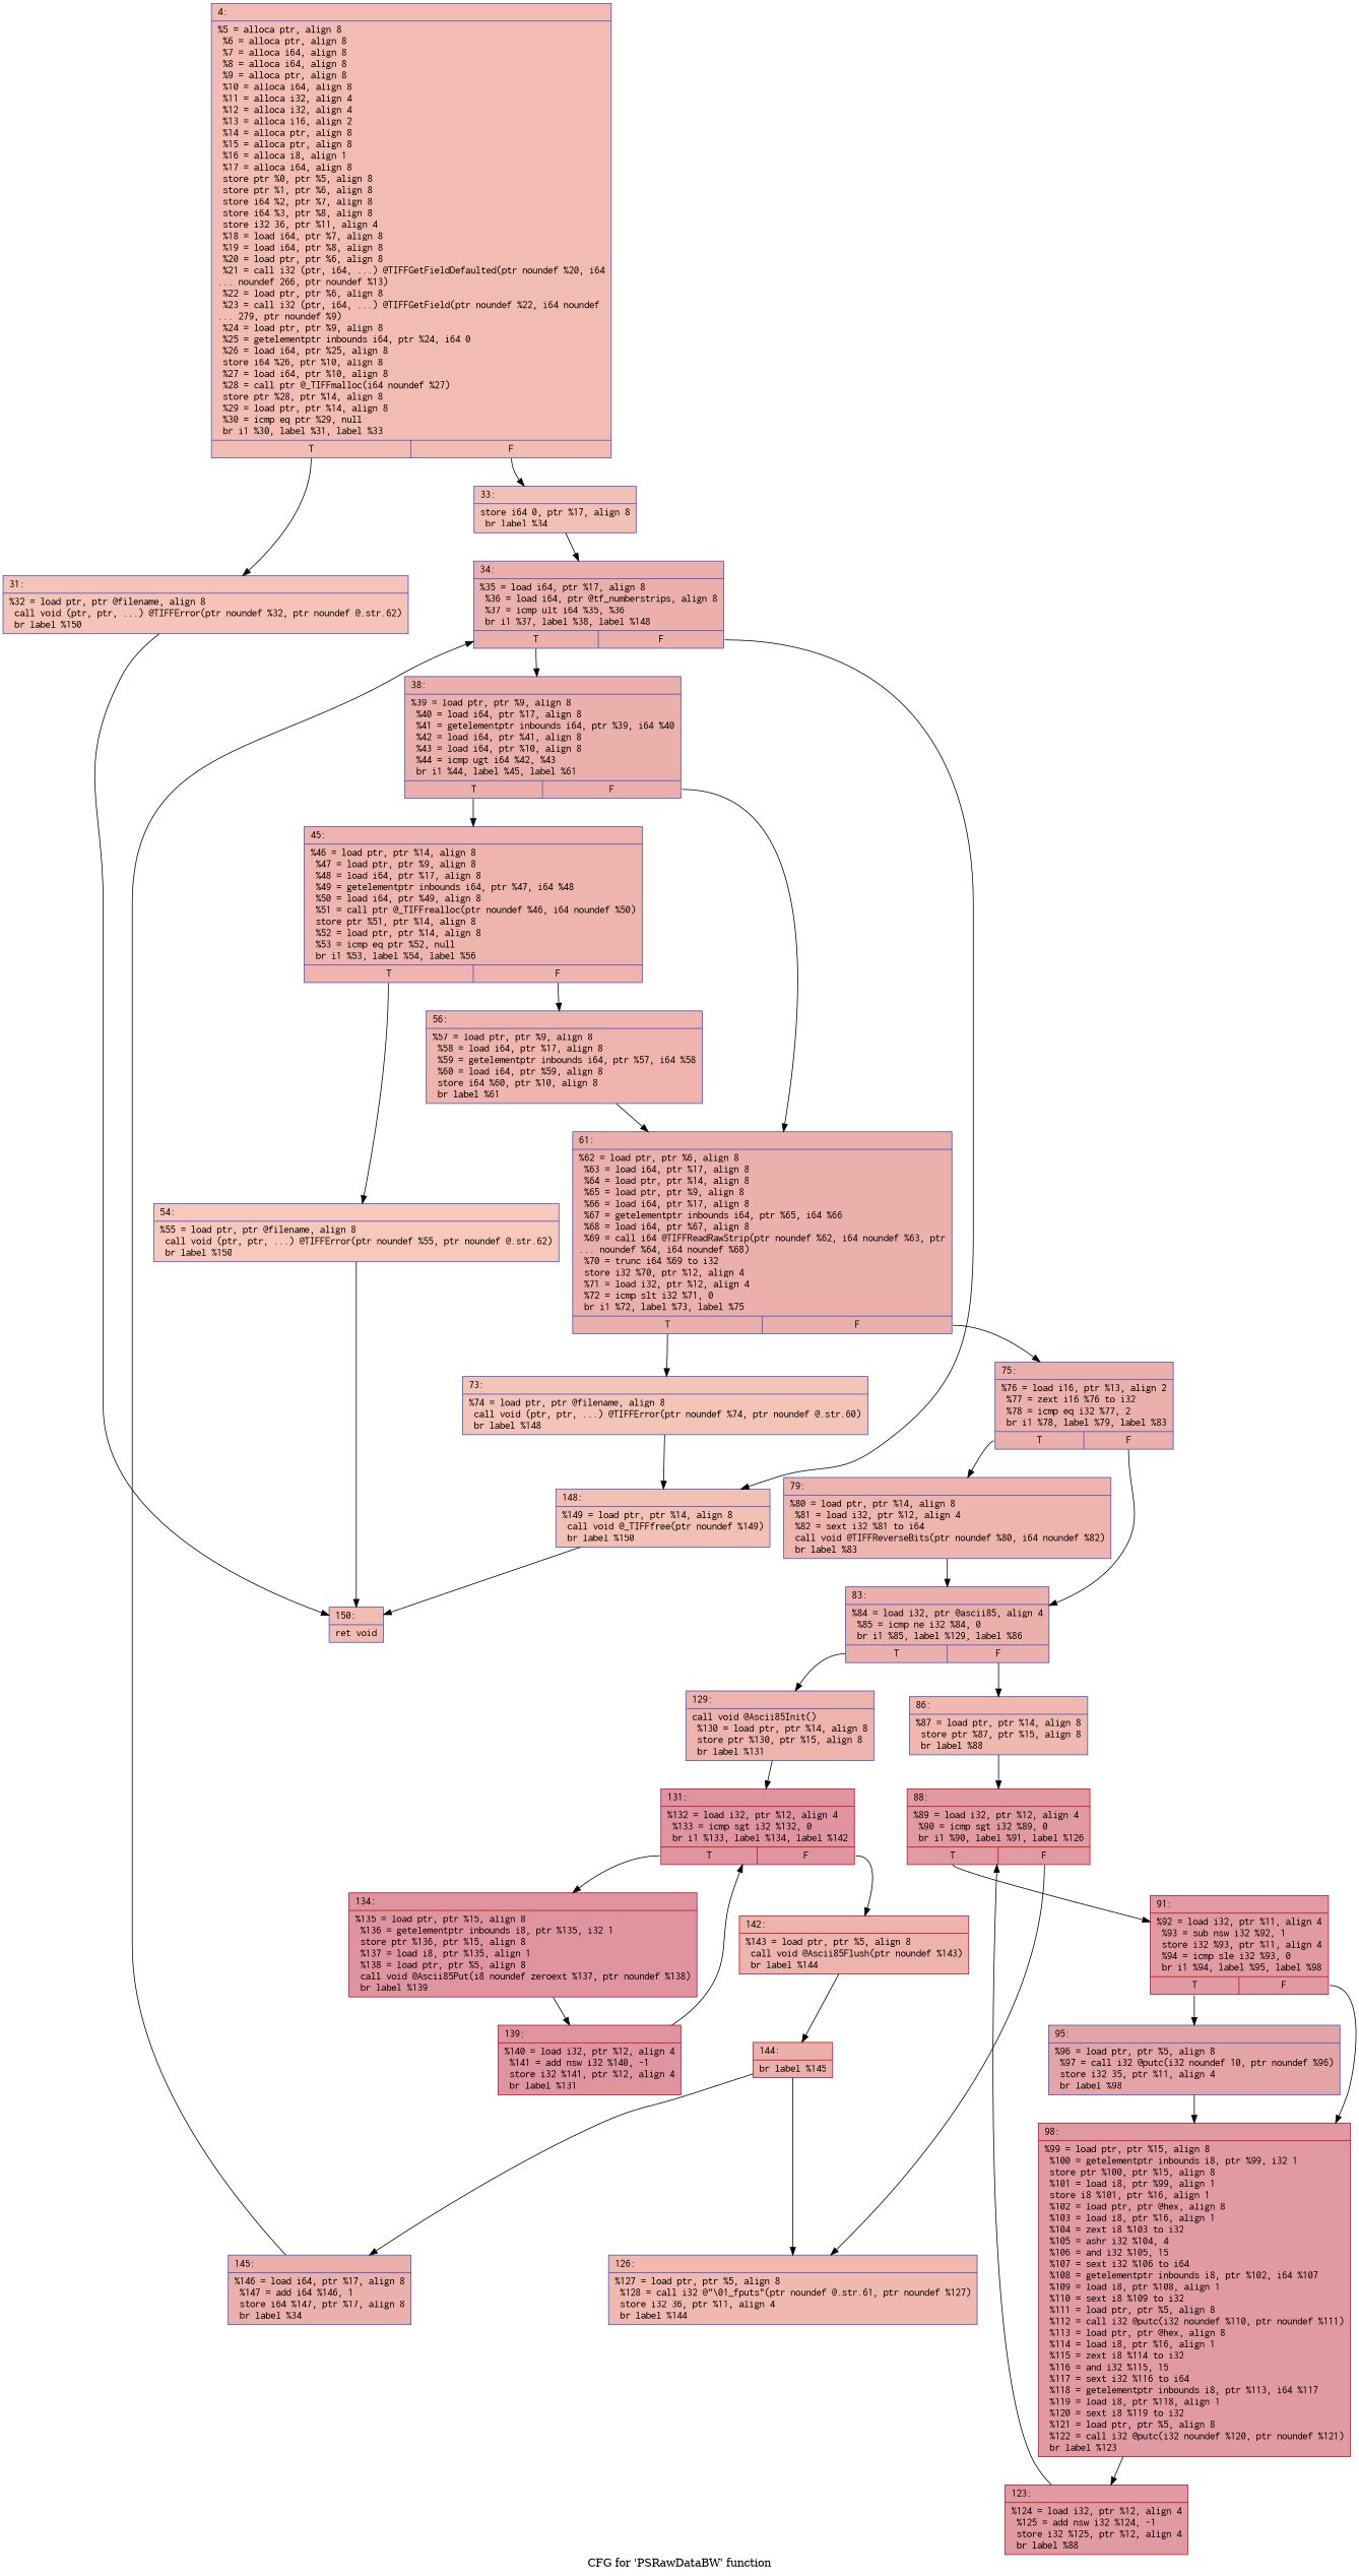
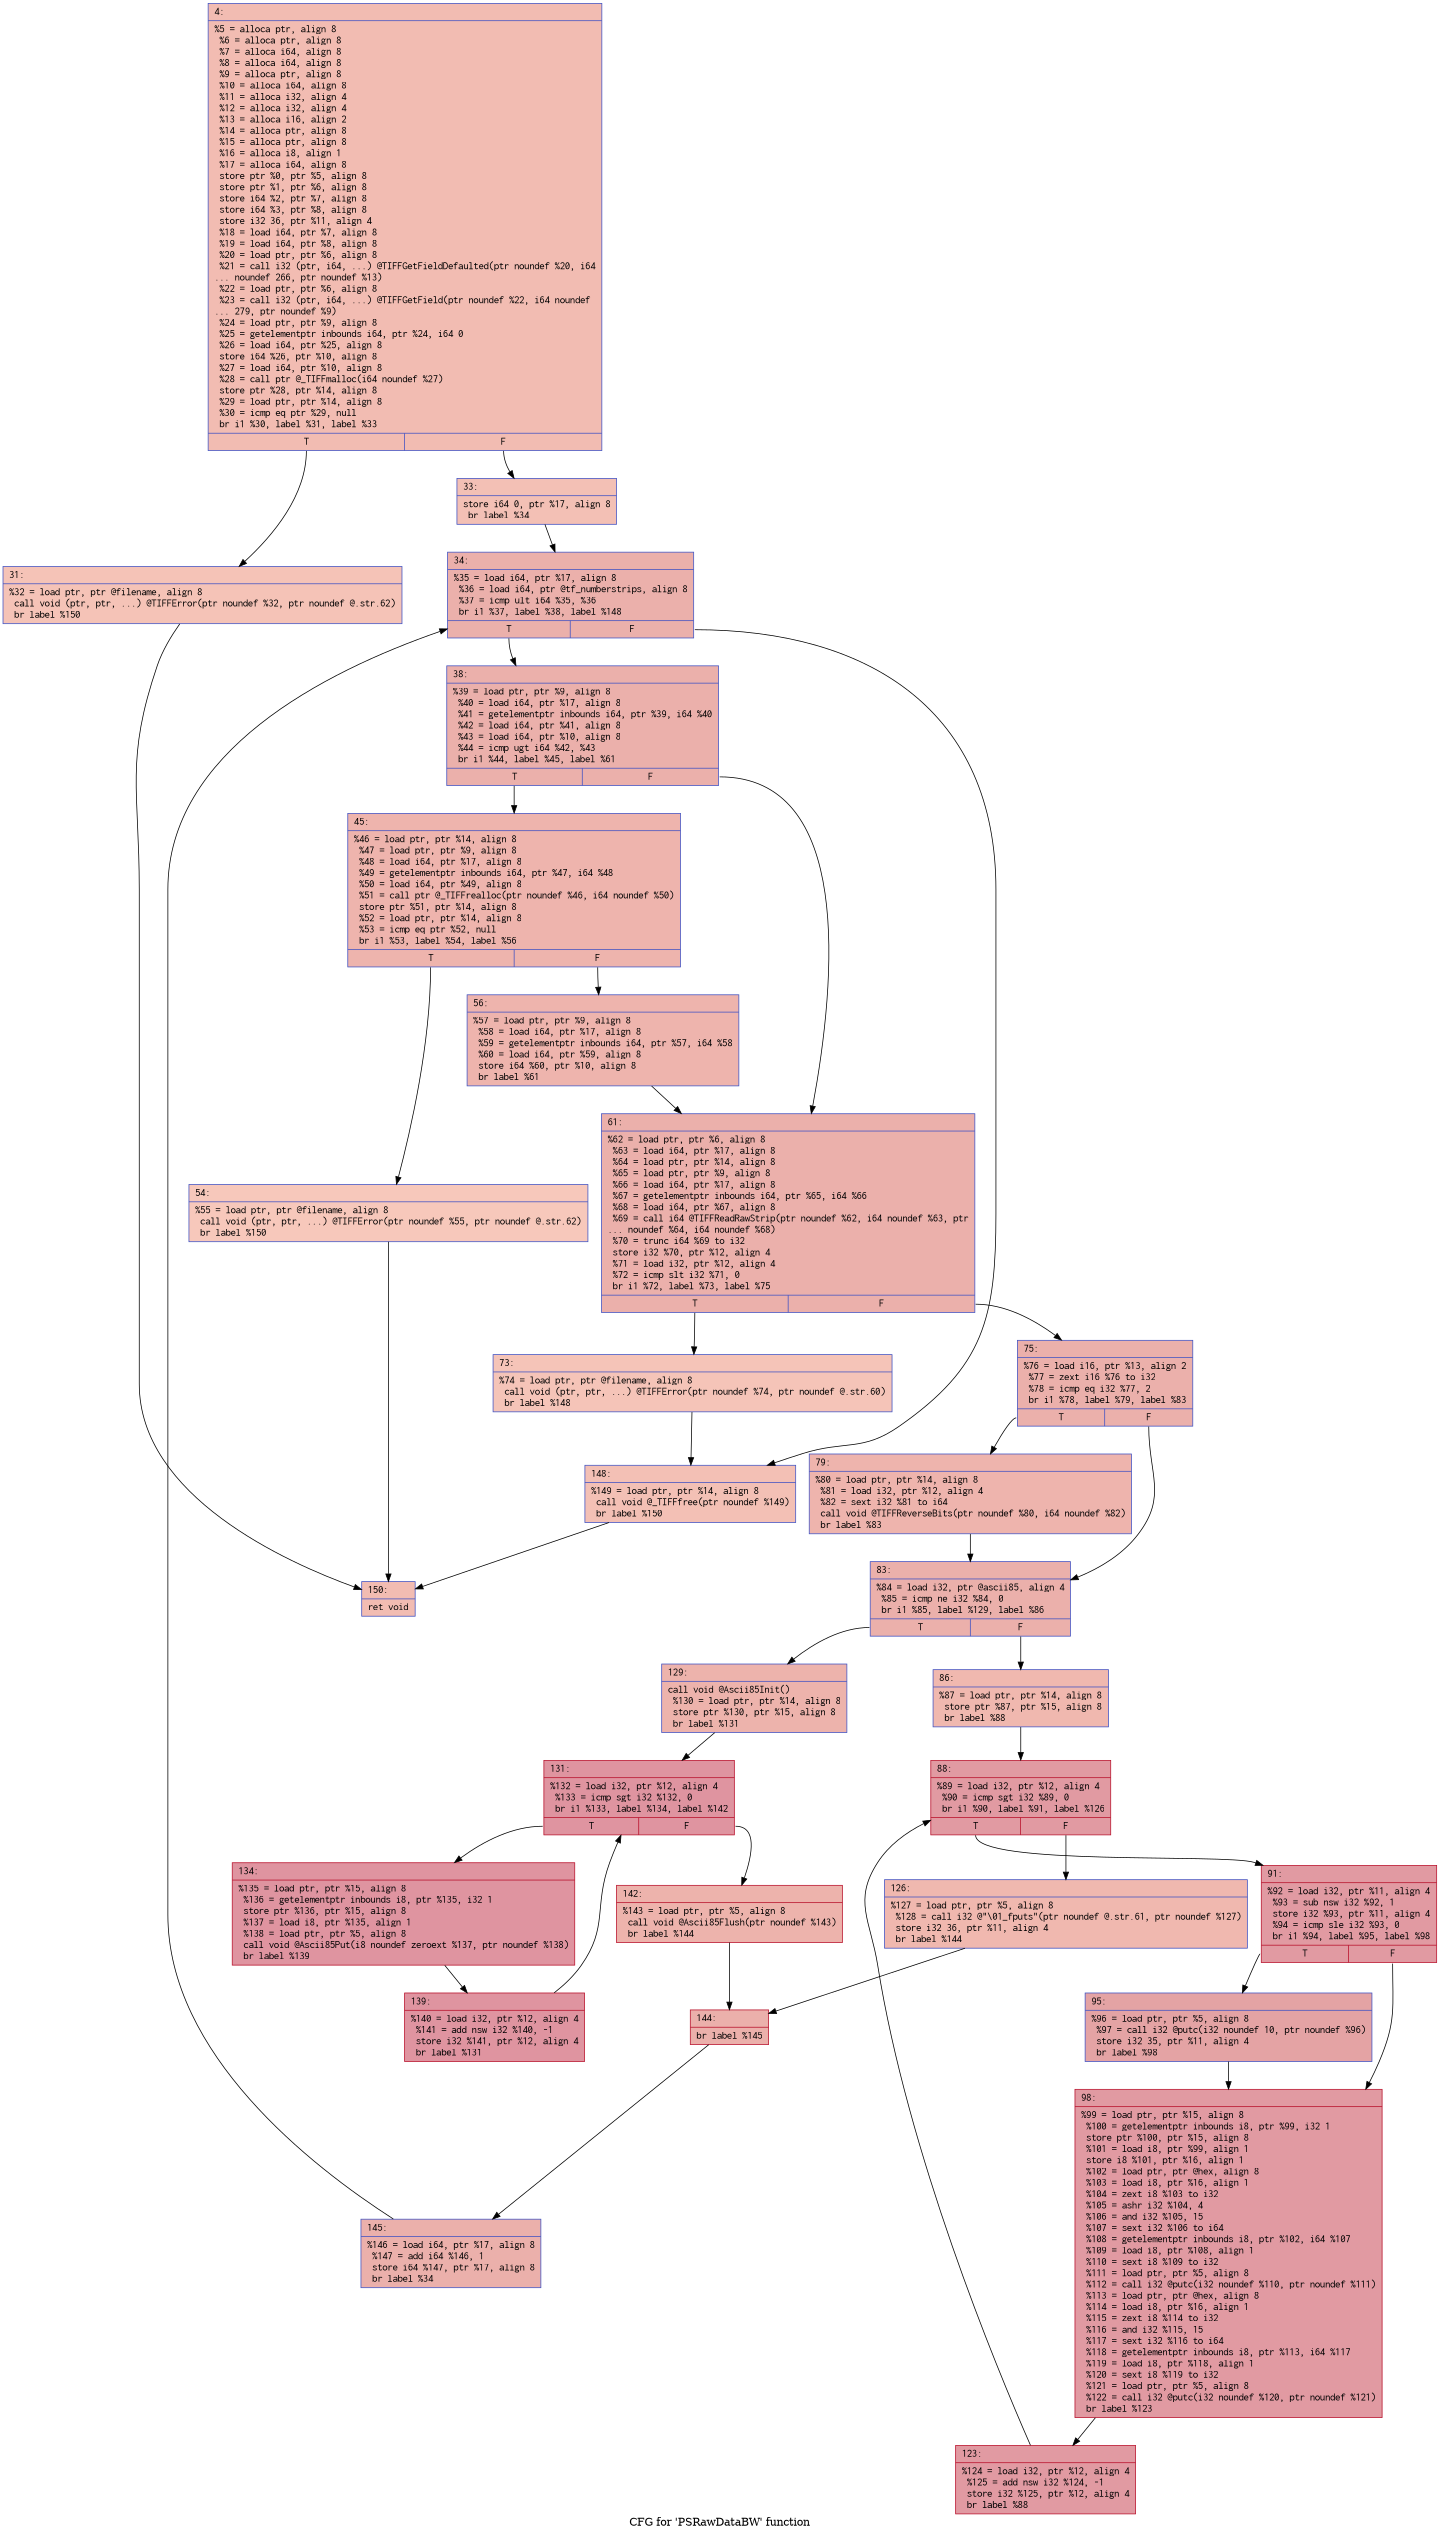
  digraph {
    label="CFG for 'PSRawDataBW' function"
    node [color="#3d50c3ff" fillcolor="#d24b4070" fontname=Courier shape=record style=filled]
    n1 [fillcolor="#e1675170" label="{4:\l|  %5 = alloca ptr, align 8\l  %6 = alloca ptr, align 8\l  %7 = alloca i64, align 8\l  %8 = alloca i64, align 8\l  %9 = alloca ptr, align 8\l  %10 = alloca i64, align 8\l  %11 = alloca i32, align 4\l  %12 = alloca i32, align 4\l  %13 = alloca i16, align 2\l  %14 = alloca ptr, align 8\l  %15 = alloca ptr, align 8\l  %16 = alloca i8, align 1\l  %17 = alloca i64, align 8\l  store ptr %0, ptr %5, align 8\l  store ptr %1, ptr %6, align 8\l  store i64 %2, ptr %7, align 8\l  store i64 %3, ptr %8, align 8\l  store i32 36, ptr %11, align 4\l  %18 = load i64, ptr %7, align 8\l  %19 = load i64, ptr %8, align 8\l  %20 = load ptr, ptr %6, align 8\l  %21 = call i32 (ptr, i64, ...) @TIFFGetFieldDefaulted(ptr noundef %20, i64\l... noundef 266, ptr noundef %13)\l  %22 = load ptr, ptr %6, align 8\l  %23 = call i32 (ptr, i64, ...) @TIFFGetField(ptr noundef %22, i64 noundef\l... 279, ptr noundef %9)\l  %24 = load ptr, ptr %9, align 8\l  %25 = getelementptr inbounds i64, ptr %24, i64 0\l  %26 = load i64, ptr %25, align 8\l  store i64 %26, ptr %10, align 8\l  %27 = load i64, ptr %10, align 8\l  %28 = call ptr @_TIFFmalloc(i64 noundef %27)\l  store ptr %28, ptr %14, align 8\l  %29 = load ptr, ptr %14, align 8\l  %30 = icmp eq ptr %29, null\l  br i1 %30, label %31, label %33\l|{<s0>T|<s1>F}}"]
    n2 [fillcolor="#e8765c70" label="{31:\l|  %32 = load ptr, ptr @filename, align 8\l  call void (ptr, ptr, ...) @TIFFError(ptr noundef %32, ptr noundef @.str.62)\l  br label %150\l}"]
    n3 [fillcolor="#e5705870" label="{33:\l|  store i64 0, ptr %17, align 8\l  br label %34\l}"]
    n4 [fillcolor="#e1675170" label="{150:\l|  ret void\l}"]
    n5 [label="{34:\l|  %35 = load i64, ptr %17, align 8\l  %36 = load i64, ptr @tf_numberstrips, align 8\l  %37 = icmp ult i64 %35, %36\l  br i1 %37, label %38, label %148\l|{<s0>T|<s1>F}}"]
    n6 [label="{38:\l|  %39 = load ptr, ptr %9, align 8\l  %40 = load i64, ptr %17, align 8\l  %41 = getelementptr inbounds i64, ptr %39, i64 %40\l  %42 = load i64, ptr %41, align 8\l  %43 = load i64, ptr %10, align 8\l  %44 = icmp ugt i64 %42, %43\l  br i1 %44, label %45, label %61\l|{<s0>T|<s1>F}}"]
    n7 [fillcolor="#e5705870" label="{148:\l|  %149 = load ptr, ptr %14, align 8\l  call void @_TIFFfree(ptr noundef %149)\l  br label %150\l}"]
    n8 [fillcolor="#d8564670" label="{45:\l|  %46 = load ptr, ptr %14, align 8\l  %47 = load ptr, ptr %9, align 8\l  %48 = load i64, ptr %17, align 8\l  %49 = getelementptr inbounds i64, ptr %47, i64 %48\l  %50 = load i64, ptr %49, align 8\l  %51 = call ptr @_TIFFrealloc(ptr noundef %46, i64 noundef %50)\l  store ptr %51, ptr %14, align 8\l  %52 = load ptr, ptr %14, align 8\l  %53 = icmp eq ptr %52, null\l  br i1 %53, label %54, label %56\l|{<s0>T|<s1>F}}"]
    n9 [label="{61:\l|  %62 = load ptr, ptr %6, align 8\l  %63 = load i64, ptr %17, align 8\l  %64 = load ptr, ptr %14, align 8\l  %65 = load ptr, ptr %9, align 8\l  %66 = load i64, ptr %17, align 8\l  %67 = getelementptr inbounds i64, ptr %65, i64 %66\l  %68 = load i64, ptr %67, align 8\l  %69 = call i64 @TIFFReadRawStrip(ptr noundef %62, i64 noundef %63, ptr\l... noundef %64, i64 noundef %68)\l  %70 = trunc i64 %69 to i32\l  store i32 %70, ptr %12, align 4\l  %71 = load i32, ptr %12, align 4\l  %72 = icmp slt i32 %71, 0\l  br i1 %72, label %73, label %75\l|{<s0>T|<s1>F}}"]
    n10 [fillcolor="#ed836670" label="{54:\l|  %55 = load ptr, ptr @filename, align 8\l  call void (ptr, ptr, ...) @TIFFError(ptr noundef %55, ptr noundef @.str.62)\l  br label %150\l}"]
    n11 [fillcolor="#d8564670" label="{56:\l|  %57 = load ptr, ptr %9, align 8\l  %58 = load i64, ptr %17, align 8\l  %59 = getelementptr inbounds i64, ptr %57, i64 %58\l  %60 = load i64, ptr %59, align 8\l  store i64 %60, ptr %10, align 8\l  br label %61\l}"]
    n12 [fillcolor="#e97a5f70" label="{73:\l|  %74 = load ptr, ptr @filename, align 8\l  call void (ptr, ptr, ...) @TIFFError(ptr noundef %74, ptr noundef @.str.60)\l  br label %148\l}"]
    n13 [label="{75:\l|  %76 = load i16, ptr %13, align 2\l  %77 = zext i16 %76 to i32\l  %78 = icmp eq i32 %77, 2\l  br i1 %78, label %79, label %83\l|{<s0>T|<s1>F}}"]
    n14 [fillcolor="#d8564670" label="{79:\l|  %80 = load ptr, ptr %14, align 8\l  %81 = load i32, ptr %12, align 4\l  %82 = sext i32 %81 to i64\l  call void @TIFFReverseBits(ptr noundef %80, i64 noundef %82)\l  br label %83\l}"]
    n15 [label="{83:\l|  %84 = load i32, ptr @ascii85, align 4\l  %85 = icmp ne i32 %84, 0\l  br i1 %85, label %129, label %86\l|{<s0>T|<s1>F}}"]
    n16 [fillcolor="#d6524470" label="{129:\l|  call void @Ascii85Init()\l  %130 = load ptr, ptr %14, align 8\l  store ptr %130, ptr %15, align 8\l  br label %131\l}"]
    n17 [fillcolor="#dc5d4a70" label="{86:\l|  %87 = load ptr, ptr %14, align 8\l  store ptr %87, ptr %15, align 8\l  br label %88\l}"]
    n18 [color="#b70d28ff" fillcolor="#b70d2870" label="{131:\l|  %132 = load i32, ptr %12, align 4\l  %133 = icmp sgt i32 %132, 0\l  br i1 %133, label %134, label %142\l|{<s0>T|<s1>F}}"]
    n19 [color="#b70d28ff" fillcolor="#bb1b2c70" label="{88:\l|  %89 = load i32, ptr %12, align 4\l  %90 = icmp sgt i32 %89, 0\l  br i1 %90, label %91, label %126\l|{<s0>T|<s1>F}}"]
    n20 [color="#b70d28ff" fillcolor="#b70d2870" label="{134:\l|  %135 = load ptr, ptr %15, align 8\l  %136 = getelementptr inbounds i8, ptr %135, i32 1\l  store ptr %136, ptr %15, align 8\l  %137 = load i8, ptr %135, align 1\l  %138 = load ptr, ptr %5, align 8\l  call void @Ascii85Put(i8 noundef zeroext %137, ptr noundef %138)\l  br label %139\l}"]
    n21 [color="#b70d28ff" fillcolor="#d6524470" label="{142:\l|  %143 = load ptr, ptr %5, align 8\l  call void @Ascii85Flush(ptr noundef %143)\l  br label %144\l}"]
    n22 [color="#b70d28ff" fillcolor="#bb1b2c70" label="{91:\l|  %92 = load i32, ptr %11, align 4\l  %93 = sub nsw i32 %92, 1\l  store i32 %93, ptr %11, align 4\l  %94 = icmp sle i32 %93, 0\l  br i1 %94, label %95, label %98\l|{<s0>T|<s1>F}}"]
    n23 [fillcolor="#dc5d4a70" label="{126:\l|  %127 = load ptr, ptr %5, align 8\l  %128 = call i32 @\"\\01_fputs\"(ptr noundef @.str.61, ptr noundef %127)\l  store i32 36, ptr %11, align 4\l  br label %144\l}"]
    n24 [fillcolor="#c32e3170" label="{95:\l|  %96 = load ptr, ptr %5, align 8\l  %97 = call i32 @putc(i32 noundef 10, ptr noundef %96)\l  store i32 35, ptr %11, align 4\l  br label %98\l}"]
    n25 [color="#b70d28ff" fillcolor="#bb1b2c70" label="{98:\l|  %99 = load ptr, ptr %15, align 8\l  %100 = getelementptr inbounds i8, ptr %99, i32 1\l  store ptr %100, ptr %15, align 8\l  %101 = load i8, ptr %99, align 1\l  store i8 %101, ptr %16, align 1\l  %102 = load ptr, ptr @hex, align 8\l  %103 = load i8, ptr %16, align 1\l  %104 = zext i8 %103 to i32\l  %105 = ashr i32 %104, 4\l  %106 = and i32 %105, 15\l  %107 = sext i32 %106 to i64\l  %108 = getelementptr inbounds i8, ptr %102, i64 %107\l  %109 = load i8, ptr %108, align 1\l  %110 = sext i8 %109 to i32\l  %111 = load ptr, ptr %5, align 8\l  %112 = call i32 @putc(i32 noundef %110, ptr noundef %111)\l  %113 = load ptr, ptr @hex, align 8\l  %114 = load i8, ptr %16, align 1\l  %115 = zext i8 %114 to i32\l  %116 = and i32 %115, 15\l  %117 = sext i32 %116 to i64\l  %118 = getelementptr inbounds i8, ptr %113, i64 %117\l  %119 = load i8, ptr %118, align 1\l  %120 = sext i8 %119 to i32\l  %121 = load ptr, ptr %5, align 8\l  %122 = call i32 @putc(i32 noundef %120, ptr noundef %121)\l  br label %123\l}"]
    n26 [color="#b70d28ff" label="{144:\l|  br label %145\l}"]
    n27 [color="#b70d28ff" fillcolor="#bb1b2c70" label="{123:\l|  %124 = load i32, ptr %12, align 4\l  %125 = add nsw i32 %124, -1\l  store i32 %125, ptr %12, align 4\l  br label %88\l}"]
    n28 [label="{145:\l|  %146 = load i64, ptr %17, align 8\l  %147 = add i64 %146, 1\l  store i64 %147, ptr %17, align 8\l  br label %34\l}"]
    n29 [color="#b70d28ff" fillcolor="#b70d2870" label="{139:\l|  %140 = load i32, ptr %12, align 4\l  %141 = add nsw i32 %140, -1\l  store i32 %141, ptr %12, align 4\l  br label %131\l}"]
    n1 -> n2 [tailport=s0]
    n1 -> n3 [tailport=s1]
    n2 -> n4
    n3 -> n5
    n5 -> n6 [tailport=s0]
    n5 -> n7 [tailport=s1]
    n6 -> n8 [tailport=s0]
    n6 -> n9 [tailport=s1]
    n7 -> n4
    n8 -> n10 [tailport=s0]
    n8 -> n11 [tailport=s1]
    n9 -> n12 [tailport=s0]
    n9 -> n13 [tailport=s1]
    n10 -> n4
    n11 -> n9
    n12 -> n7
    n13 -> n14 [tailport=s0]
    n13 -> n15 [tailport=s1]
    n14 -> n15
    n15 -> n16 [tailport=s0]
    n15 -> n17 [tailport=s1]
    n16 -> n18
    n17 -> n19
    n18 -> n20 [tailport=s0]
    n18 -> n21 [tailport=s1]
    n19 -> n22 [tailport=s0]
    n19 -> n23 [tailport=s1]
    n20 -> n29
    n21 -> n26
    n22 -> n24 [tailport=s0]
    n22 -> n25 [tailport=s1]
-   n26 -> n23
+   n23 -> n26
    n24 -> n25
    n25 -> n27
    n26 -> n28
    n27 -> n19
    n28 -> n5
    n29 -> n18
  }
